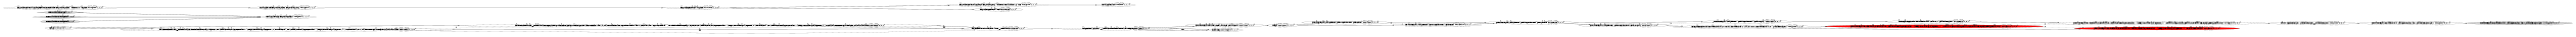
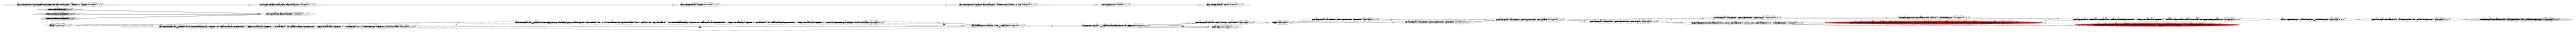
  digraph {
    rankdir=LR
    node [fillcolor=white shape=ellipse style=filled]
    edge [style=bold]
    n1 [label="task.getRunner().getStatus() != SeekableStreamIndexTaskRunner.Status.READING@@@14@@@['1', '1', '1']" shape=diamond]
    n2 [label="Assert.assertEquals(TaskState.SUCCESS,future.get().getStatusCode())@@@17@@@['1', '1', '1']"]
    n3 [label="Thread.sleep(10)@@@15@@@['1', '1', '1']"]
    n4 [label="verifyAll()@@@18@@@['1', '1', '1']"]
    n5 [fillcolor=lightgray label="testRunWithTransformSpec['0', '0', '1']" shape=diamond]
    n6 [label="recordSupplier.assign(EasyMock.anyObject())@@@3@@@['1', '1', '1']"]
    n7 [label="Assert.assertEquals(3,task.getRunner().getRowIngestionMeters().getProcessed())@@@19@@@['1', '1', '0']"]
    n8 [label="Assert.assertEquals(0,task.getRunner().getRowIngestionMeters().getUnparseable())@@@20@@@['1', '1', '1']"]
    n9 [label="Assert.assertEquals(1,task.getRunner().getRowIngestionMeters().getProcessed())@@@19@@@['0', '0', '1']"]
    n10 [label="Assert.assertEquals(4,task.getRunner().getRowIngestionMeters().getThrownAway())@@@21@@@['0', '0', '1']"]
    n11 [label="Assert.assertEquals(2,task.getRunner().getRowIngestionMeters().getThrownAway())@@@21@@@['1', '1', '0']"]
    n12 [label="assertEqualsExceptVersion(ImmutableList.of(sdd(\"2009/P1D\",0)),publishedDescriptors())@@@22@@@['0', '0', '1']"]
    n13 [label="Assert.assertEquals(new KinesisDataSourceMetadata(new SeekableStreamEndSequenceNumbers<>(STREAM,ImmutableMap.of(SHARD_ID1,\"4\"))),metadataStorageCoordinator.getDataSourceMetadata(NEW_DATA_SCHEMA.getDataSource()))@@@23@@@['0', '0', '1']"]
    n14 [label="final List<SegmentDescriptor> publishedDescriptors = publishedDescriptors()@@@24@@@['0', '0', '1']"]
    n15 [label="Assert.assertEquals(ImmutableList.of(\"b\"),readSegmentColumn(\"dim1\",publishedDescriptors.get(0)))@@@25@@@['0', '0', '1']"]
    n16 [fillcolor=lightgray label="Assert.assertEquals(ImmutableList.of(\"bb\"),readSegmentColumn(\"dim1t\",publishedDescriptors.get(0)))@@@26@@@['0', '0', '1']"]
    n17 [label="assertEqualsExceptVersion(ImmutableList.of(sdd(\"2010/P1D\",0,ImmutableList.of(\"c\")),sdd(\"2011/P1D\",0,ImmutableList.of(\"d\",\"e\"))),publishedDescriptors())@@@22@@@['1', '1', '0']"]
    n18 [fillcolor=red label="Assert.assertEquals(new KinesisDataSourceMetadata(new SeekableStreamEndSequenceNumbers<>(STREAM,ImmutableMap.of(SHARD_ID1,\"4\"))),newDataSchemaMetadata())@@@23@@@['0', '1', '0']"]
    n19 [fillcolor=red label="Assert.assertEquals(new KinesisDataSourceMetadata(new SeekableStreamEndSequenceNumbers<>(STREAM,ImmutableMap.of(SHARD_ID1,\"4\"))),metadataStorageCoordinator.getDataSourceMetadata(NEW_DATA_SCHEMA.getDataSource()))@@@23@@@['1', '0', '0']"]
    n20 [label="final KinesisIndexTask task = createTask(null,NEW_DATA_SCHEMA.withTransformSpec(new TransformSpec(new SelectorDimFilter(\"dim1\",\"b\",null),ImmutableList.of(new ExpressionTransform(\"dim1t\",\"concat(dim1,dim1)\",ExprMacroTable.nil())))),new KinesisIndexTaskIOConfig(0,\"sequence0\",new SeekableStreamStartSequenceNumbers<>(STREAM,ImmutableMap.of(SHARD_ID1,\"0\"),ImmutableSet.of()),new SeekableStreamEndSequenceNumbers<>(STREAM,ImmutableMap.of(SHARD_ID1,\"4\")),true,null,null,INPUT_FORMAT,\"awsEndpoint\",null,null,null,null,false))@@@12@@@['0', '0', '1']"]
    n21 [label="final ListenableFuture<TaskStatus> future = runTask(task)@@@13@@@['1', '1', '1']"]
    n22 [label="recordSupplier.seek(EasyMock.anyObject(),EasyMock.anyString())@@@6@@@['1', '1', '1']"]
-   n23 [label="EasyMock.expectLastCall().anyTimes()@@@7@@@['1', '1', '1']" shape=diamond]
+   n23 [label="EasyMock.expectLastCall().anyTimes()@@@7@@@['1', '1', '1']"]
    n24 [label="EasyMock.expect(recordSupplier.poll(EasyMock.anyLong())).andReturn(records.subList(0,13)).once()@@@8@@@['1', '1', '1']"]
    n25 [label="recordSupplier.close()@@@9@@@['1', '1', '1']"]
    n26 [label="replayAll()@@@11@@@['1', '1', '1']"]
    n27 [label="final KinesisIndexTask task = createTask(null,new KinesisIndexTaskIOConfig(0,\"sequence0\",new SeekableStreamStartSequenceNumbers<>(STREAM,ImmutableMap.of(SHARD_ID1,\"0\"),ImmutableSet.of()),new SeekableStreamEndSequenceNumbers<>(STREAM,ImmutableMap.of(SHARD_ID1,\"4\")),true,DateTimes.of(\"2010\"),null,INPUT_FORMAT,\"awsEndpoint\",null,null,null,null,false))@@@12@@@['1', '1', '0']"]
    n28 [fillcolor=lightgray label="testRunWithMinimumMessageTime['1', '0', '0']" shape=diamond]
    n29 [label="EasyMock.expect(recordSupplier.getEarliestSequenceNumber(EasyMock.anyObject())).andReturn(\"0\").anyTimes()@@@5@@@['1', '1', '1']"]
    n30 [fillcolor=lightgray label="testRunWithMinimumMessageTime['0', '1', '0']"]
    n31 [label="EasyMock.expectLastCall().once()@@@10@@@['1', '1', '1']"]
    n1 -> n2
    n1 -> n3
    n1 -> n3 [label=true style=dotted]
    n2 -> n4
    n3 -> n1
    n4 -> n7
    n4 -> n9
    n5 -> n6
    n7 -> n8
    n7 -> n9 [label=0 style=dashed]
    n8 -> n10
    n8 -> n11
    n9 -> n8
    n10 -> n12
    n11 -> n10 [label=0 style=dashed]
    n11 -> n17
    n12 -> n13
    n13 -> n14
    n14 -> n15
    n15 -> n16
    n17 -> n18
    n17 -> n19
    n19 -> n13 [label=0 style=dashed]
    n19 -> n18 [label=0 style=dashed]
    n20 -> n21
    n20 -> n21 [label=task style=solid]
    n21 -> n1
    n22 -> n23
    n23 -> n24
    n24 -> n25
-   n23 -> n31
+   n25 -> n31
    n26 -> n20
    n26 -> n27
    n27 -> n20 [label=0 style=dashed]
    n27 -> n21
    n27 -> n21 [label=task style=solid]
    n28 -> n6
    n29 -> n22
    n30 -> n6
  }
